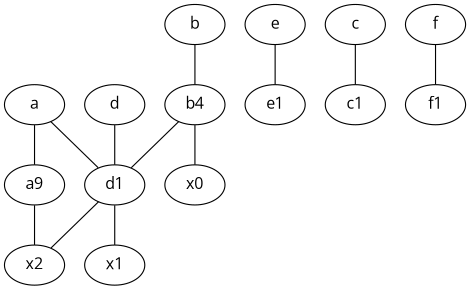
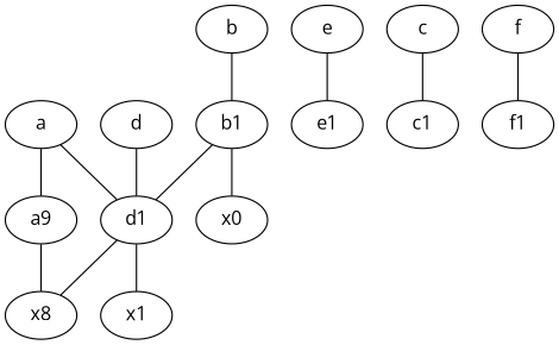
  graph {
    fontname="Open Sans"
    node [fontname="Open Sans" labelfontsize=50]
    edge [fontname="Open Sans"]
    d1
-   x2
+   x2 [label=x8]
    x1
-   b1 [label=b4]
+   b1
    x0
    d
    n7 [label=a9]
    e
    e1
    c
    c1
    b
    f
    f1
    a
    d1 -- x2
    d1 -- x1
    b1 -- d1
    b1 -- x0
    d -- d1
    n7 -- x2
    e -- e1
    c -- c1
    b -- b1
    f -- f1
    a -- d1
    a -- n7
  }
